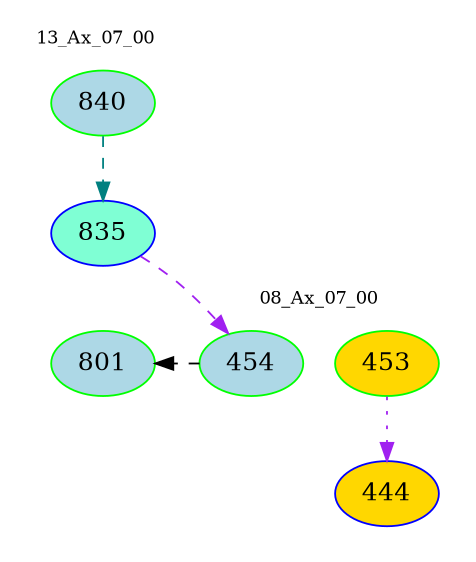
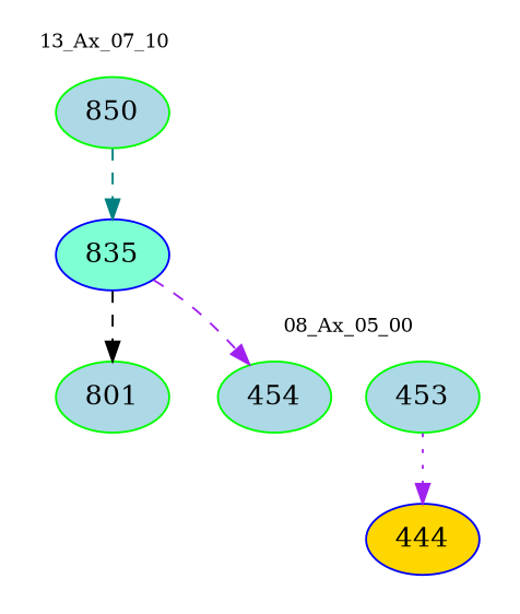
  digraph {
    node [color=green fillcolor=lightblue style=filled]
    edge [color=purple style=dashed]
-   n1 [label=840]
+   n1 [label=850]
    n2 [color=blue fillcolor=aquamarine label=835]
    n3 [label=801]
-   n4 [fillcolor=gold label=453]
+   n4 [label=453]
    n5 [color=blue fillcolor=gold label=444]
    n6 [label=454]
    subgraph cluster_1 {
      color=white
      fontsize=10
-     label="13_Ax_07_00"
+     label="13_Ax_07_10"
      n1
      n2
      n3
    }
    subgraph cluster_2 {
      color=white
      fontsize=10
-     label="08_Ax_07_00"
+     label="08_Ax_05_00"
      n4
      n5
      n6
    }
    n1 -> n2 [color=teal]
-   n6 -> n3 [color=black]
+   n2 -> n3 [color=black]
    n2 -> n6
    n4 -> n5 [style=dotted]
  }
